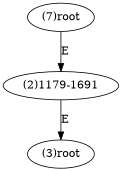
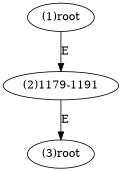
  digraph {
-   n1 [label="(7)root"]
-   n2 [label="(2)1179-1691"]
+   n1 [label="(1)root"]
+   n2 [label="(2)1179-1191"]
    n3 [label="(3)root"]
    n1 -> n2 [label=E]
    n2 -> n3 [label=E]
  }
